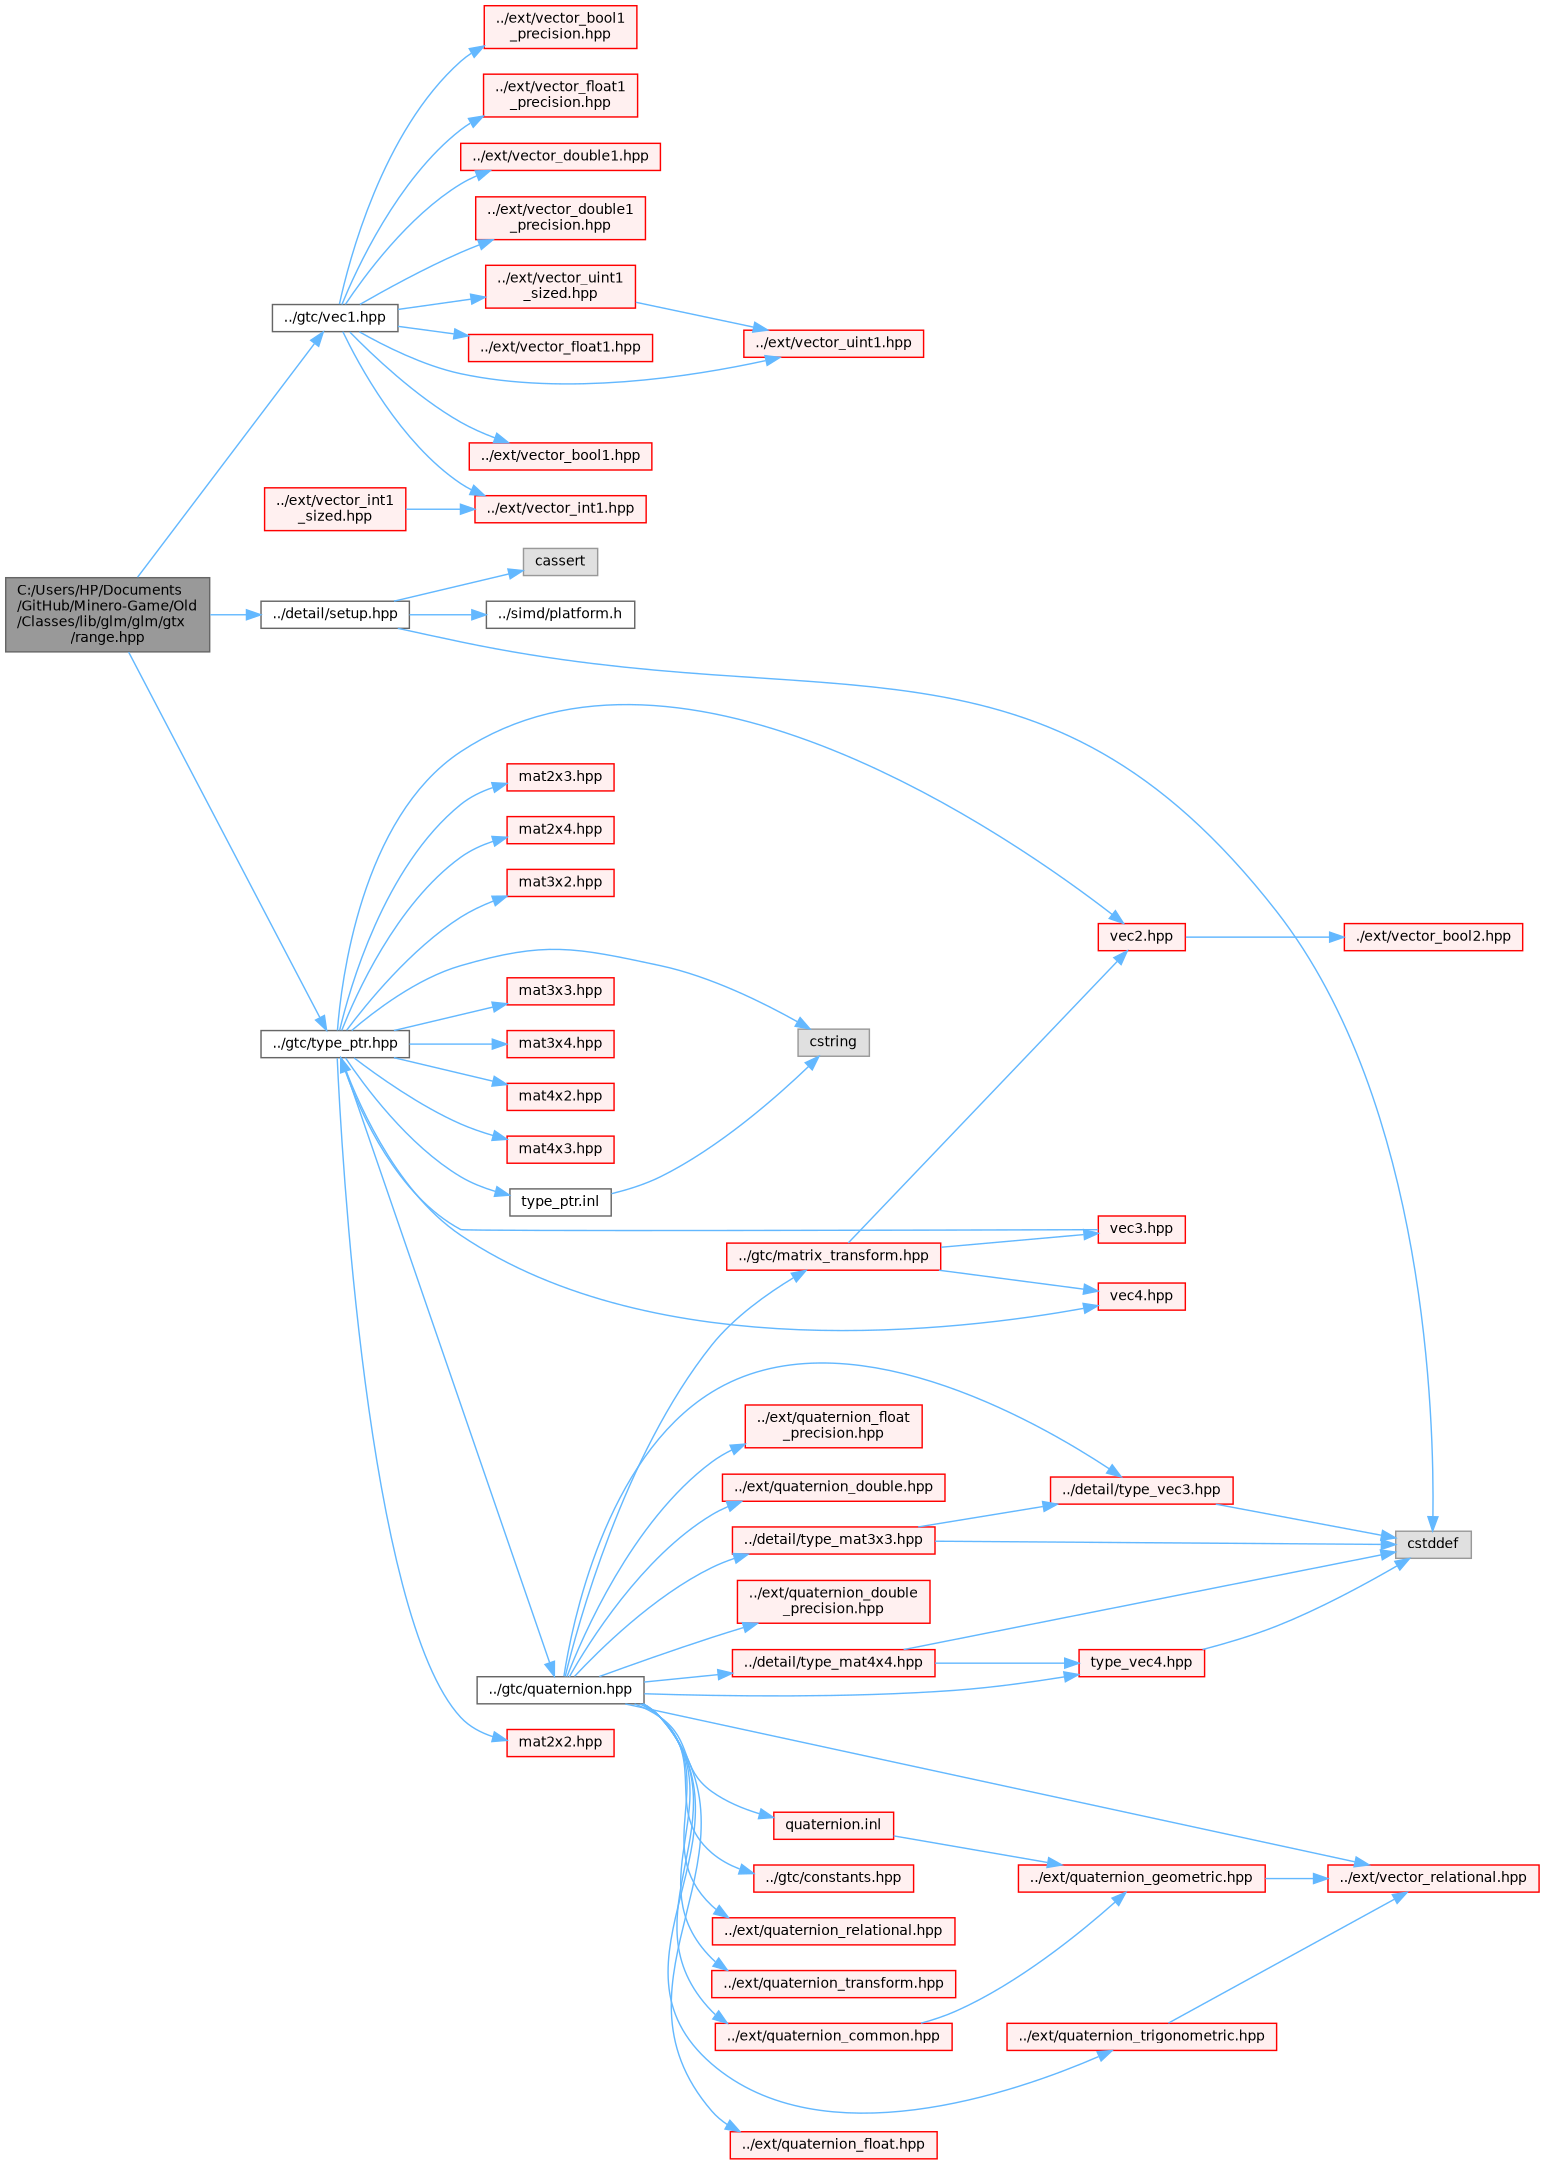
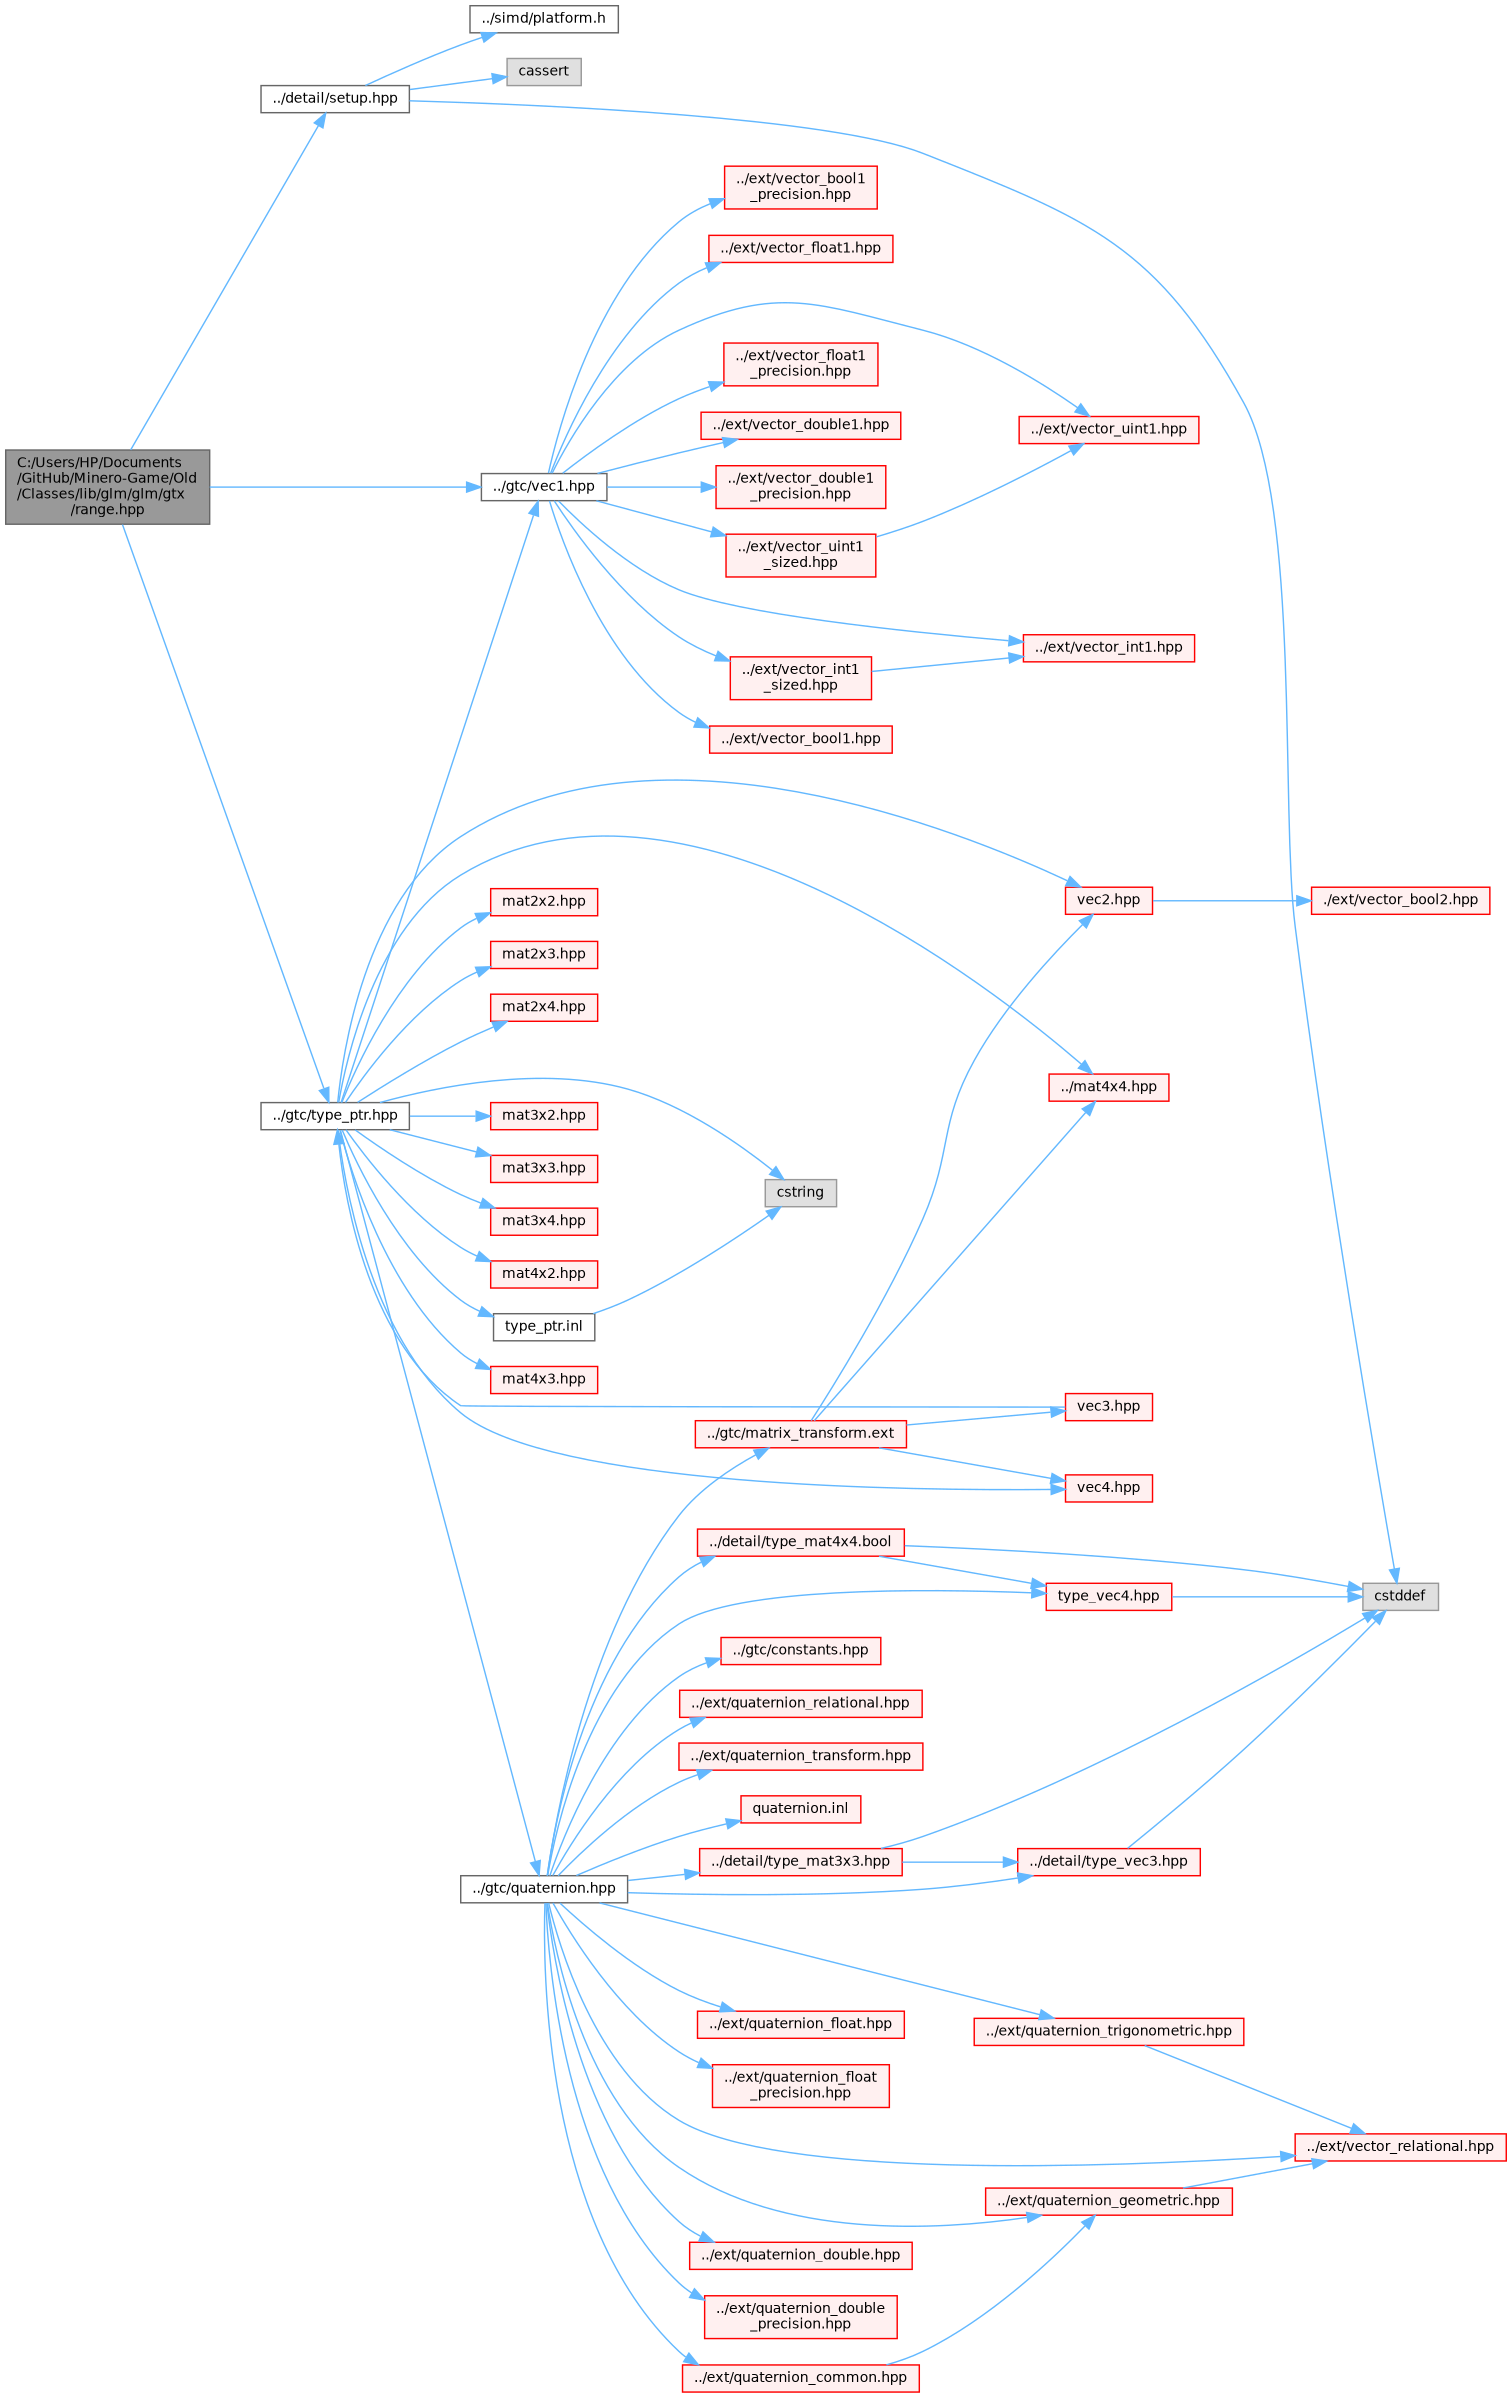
  digraph {
    rankdir=LR
    node [color=red fillcolor="#FFF0F0" fontname=Helvetica fontsize=10 shape=box style=filled]
    edge [color=steelblue1 fontname=Helvetica fontsize=10 labelfontname=Helvetica labelfontsize=10 style=solid]
    n1 [color=gray40 fillcolor=grey60 fontcolor=black height=0.2 label="C:/Users/HP/Documents\l/GitHub/Minero-Game/Old\l/Classes/lib/glm/glm/gtx\l/range.hpp" width=0.4]
    n2 [color=grey40 fillcolor=white height=0.2 label="../detail/setup.hpp" width=0.4]
    n3 [color=grey40 fillcolor=white height=0.2 label="../gtc/type_ptr.hpp" width=0.4]
    n4 [color=grey40 fillcolor=white height=0.2 label="../gtc/vec1.hpp" width=0.4]
    n5 [color=grey60 fillcolor="#E0E0E0" height=0.2 label=cassert width=0.4]
    n6 [color=grey60 fillcolor="#E0E0E0" height=0.2 label=cstddef width=0.4]
    n7 [color=grey40 fillcolor=white height=0.2 label="../simd/platform.h" width=0.4]
    n8 [color=grey40 fillcolor=white height=0.2 label="../gtc/quaternion.hpp" width=0.4]
+   n9 [height=0.2 label="../mat4x4.hpp" width=0.4]
    n10 [height=0.2 label="vec2.hpp" width=0.4]
    n11 [height=0.2 label="vec4.hpp" width=0.4]
    n12 [height=0.2 label="mat2x2.hpp" width=0.4]
    n13 [height=0.2 label="mat2x3.hpp" width=0.4]
    n14 [height=0.2 label="mat2x4.hpp" width=0.4]
    n15 [height=0.2 label="mat3x2.hpp" width=0.4]
    n16 [height=0.2 label="mat3x3.hpp" width=0.4]
    n17 [height=0.2 label="mat3x4.hpp" width=0.4]
    n18 [height=0.2 label="mat4x2.hpp" width=0.4]
    n19 [height=0.2 label="mat4x3.hpp" width=0.4]
    n20 [color=grey60 fillcolor="#E0E0E0" height=0.2 label=cstring width=0.4]
    n21 [color=grey40 fillcolor=white height=0.2 label="type_ptr.inl" width=0.4]
    n22 [height=0.2 label="../ext/vector_bool1.hpp" width=0.4]
    n23 [height=0.2 label="../ext/vector_bool1\l_precision.hpp" width=0.4]
    n24 [height=0.2 label="../ext/vector_float1.hpp" width=0.4]
    n25 [height=0.2 label="../ext/vector_float1\l_precision.hpp" width=0.4]
    n26 [height=0.2 label="../ext/vector_double1.hpp" width=0.4]
    n27 [height=0.2 label="../ext/vector_double1\l_precision.hpp" width=0.4]
    n28 [height=0.2 label="../ext/vector_int1.hpp" width=0.4]
    n29 [height=0.2 label="../ext/vector_int1\l_sized.hpp" width=0.4]
    n30 [height=0.2 label="../ext/vector_uint1.hpp" width=0.4]
    n31 [height=0.2 label="../ext/vector_uint1\l_sized.hpp" width=0.4]
    n32 [height=0.2 label="../gtc/constants.hpp" width=0.4]
-   n33 [height=0.2 label="../gtc/matrix_transform.hpp" width=0.4]
+   n33 [height=0.2 label="../gtc/matrix_transform.ext" width=0.4]
    n34 [height=0.2 label="../ext/vector_relational.hpp" width=0.4]
    n35 [height=0.2 label="../ext/quaternion_common.hpp" width=0.4]
    n36 [height=0.2 label="../ext/quaternion_geometric.hpp" width=0.4]
    n37 [height=0.2 label="../ext/quaternion_float.hpp" width=0.4]
    n38 [height=0.2 label="../ext/quaternion_float\l_precision.hpp" width=0.4]
    n39 [height=0.2 label="../ext/quaternion_double.hpp" width=0.4]
    n40 [height=0.2 label="../ext/quaternion_double\l_precision.hpp" width=0.4]
    n41 [height=0.2 label="../ext/quaternion_relational.hpp" width=0.4]
    n42 [height=0.2 label="../ext/quaternion_trigonometric.hpp" width=0.4]
    n43 [height=0.2 label="../ext/quaternion_transform.hpp" width=0.4]
    n44 [height=0.2 label="../detail/type_mat3x3.hpp" width=0.4]
    n45 [height=0.2 label="../detail/type_vec3.hpp" width=0.4]
-   n46 [height=0.2 label="../detail/type_mat4x4.hpp" width=0.4]
+   n46 [height=0.2 label="../detail/type_mat4x4.bool" width=0.4]
    n47 [height=0.2 label="type_vec4.hpp" width=0.4]
    n48 [height=0.2 label="quaternion.inl" width=0.4]
    n49 [height=0.2 label="./ext/vector_bool2.hpp" width=0.4]
    n50 [height=0.2 label="vec3.hpp" width=0.4]
    n1 -> n2
    n1 -> n3
    n1 -> n4
    n2 -> n5
    n2 -> n6
    n2 -> n7
+   n3 -> n4
    n3 -> n8
+   n3 -> n9
    n3 -> n10
    n3 -> n11
    n3 -> n12
    n3 -> n13
    n3 -> n14
    n3 -> n15
    n3 -> n16
    n3 -> n17
    n3 -> n18
    n3 -> n19
    n3 -> n20
    n3 -> n21
    n4 -> n22
    n4 -> n23
    n4 -> n24
    n4 -> n25
    n4 -> n26
    n4 -> n27
    n4 -> n28
+   n4 -> n29
    n4 -> n30
    n4 -> n31
    n8 -> n32
    n8 -> n33
    n8 -> n34
    n8 -> n35
-   n48 -> n36
+   n8 -> n36
    n8 -> n37
    n8 -> n38
    n8 -> n39
    n8 -> n40
    n8 -> n41
    n8 -> n42
    n8 -> n43
    n8 -> n44
    n8 -> n45
    n8 -> n46
    n8 -> n47
    n8 -> n48
    n10 -> n49
    n21 -> n20
    n29 -> n28
    n31 -> n30
+   n33 -> n9
    n33 -> n10
    n33 -> n11
    n33 -> n50
    n35 -> n36
    n36 -> n34
    n42 -> n34
    n44 -> n6
    n44 -> n45
    n45 -> n6
    n46 -> n6
    n46 -> n47
    n47 -> n6
    n50 -> n3
  }
